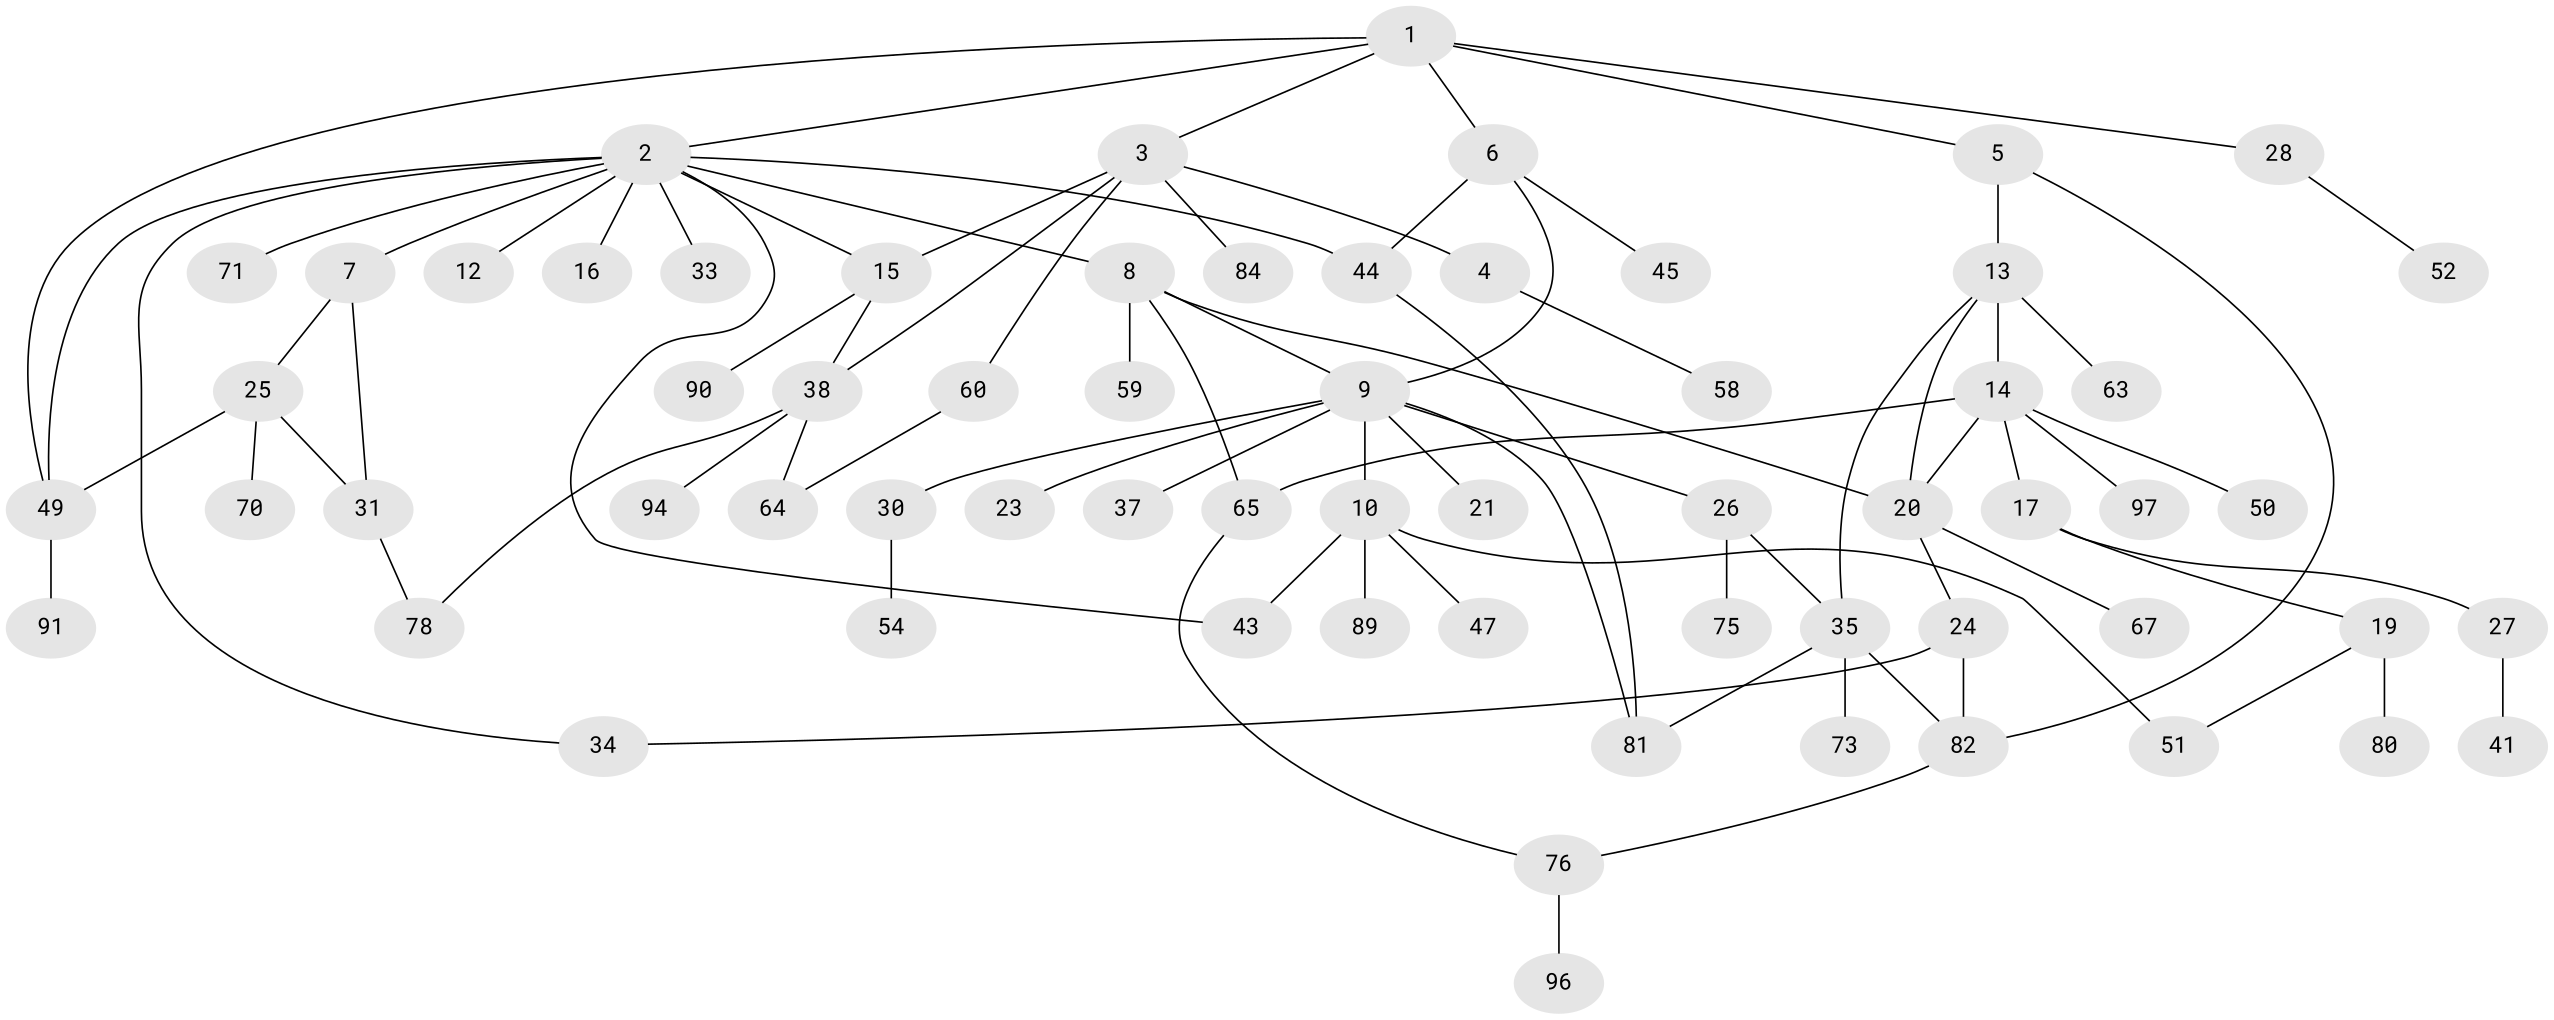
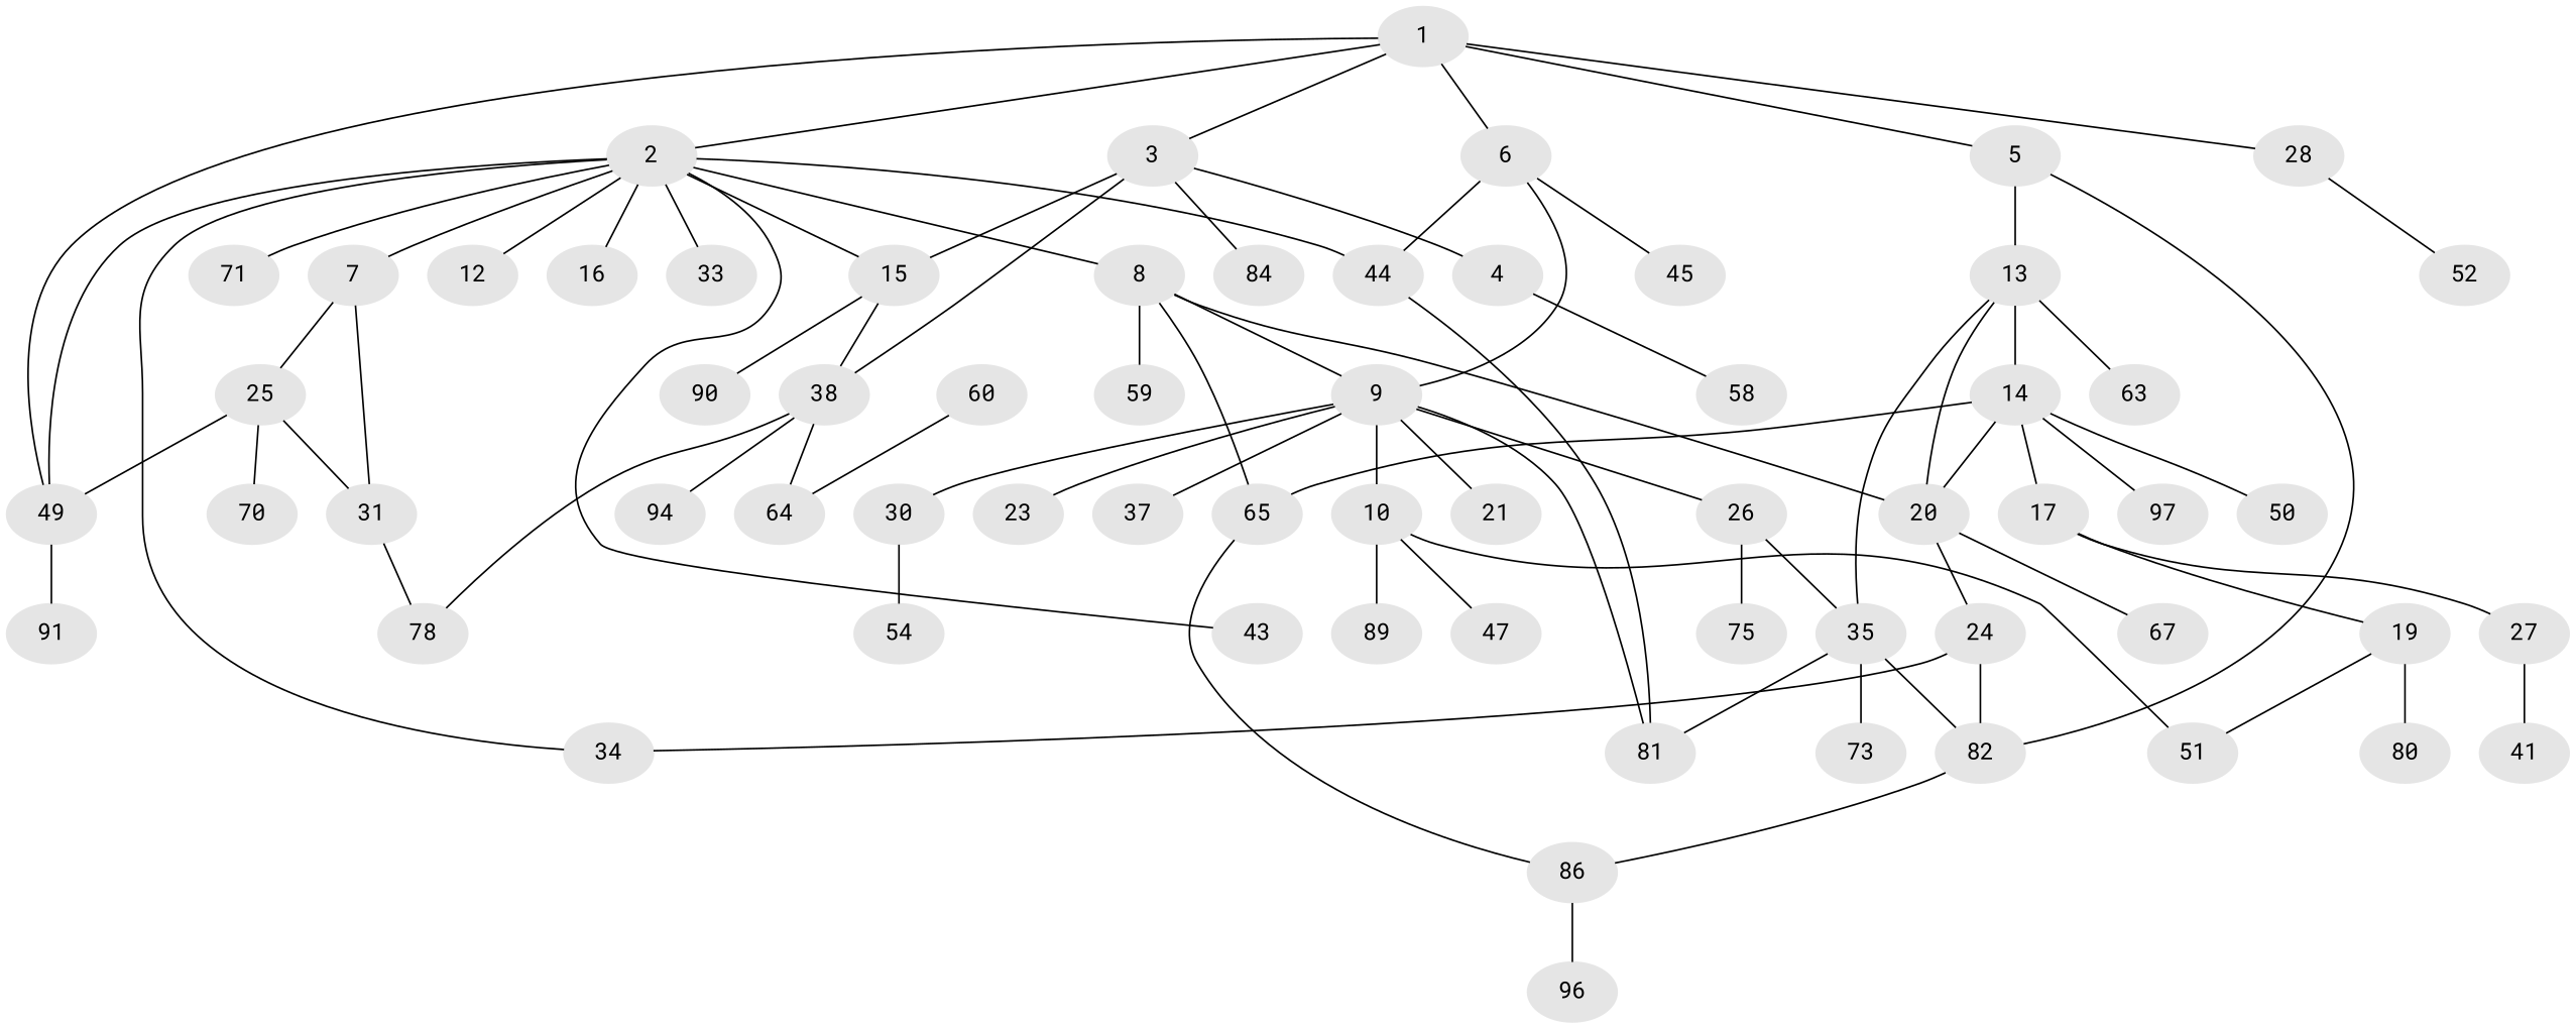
  graph {
    fontname="Roboto Mono"
    node [color=gray90 fontname="Roboto Mono" style=filled]
    edge [fontname="Roboto Mono"]
    1 [super="+11"]
    2 [super="+61"]
    3 [super="+48"]
    5 [super="+69"]
    6 [super="+39"]
    28 [super="+83"]
    49 [super="+68"]
    7 [super="+18"]
    8 [super="+36"]
    12
    15 [super="+66"]
    16
    33
    34
    43 [super="+76"]
    44
    71
    4 [super="+57"]
    38 [super="+42"]
    60 [super="+72"]
    84
    13 [super="+98"]
    82 [super="+85"]
    9 [super="+22"]
    45
    52 [super="+74"]
    91
    25
    31 [super="+99"]
    20 [super="+32"]
    59
    65
    90
    81 [super="+95"]
    58 [super="+100"]
    78
    64 [super="+79"]
    94
    14 [super="+40"]
    35 [super="+55"]
    63
-   86 [super="+92" label=76]
+   86 [super="+92"]
    10 [super="+29"]
    21 [super="+93"]
    23
    26 [super="+77"]
    30 [super="+88"]
    37 [super="+56"]
    70 [super="+87"]
    24 [super="+46"]
    67
    47
    51
    89
    75
    54
    17
    50
    97
    73
    19 [super="+53"]
    27
    80
    41
    96
    1 -- 2
    1 -- 3
    1 -- 5
    1 -- 6
    1 -- 28
    1 -- 49
    2 -- 49
    2 -- 7
    2 -- 8
    2 -- 12
    2 -- 15
    2 -- 16
    2 -- 33
    2 -- 34
    2 -- 43
    2 -- 44
    2 -- 71
    3 -- 15
    3 -- 4
    3 -- 38
-   3 -- 60
    3 -- 84
    5 -- 13
    5 -- 82
    6 -- 44
    6 -- 9
    6 -- 45
    28 -- 52
    49 -- 91
    7 -- 25
    7 -- 31
    8 -- 9
    8 -- 20
    8 -- 59
    8 -- 65
    15 -- 38
    15 -- 90
    44 -- 81
    4 -- 58
    38 -- 78
    38 -- 64
    38 -- 94
    60 -- 64
    13 -- 20
    13 -- 14 [weight=3]
    13 -- 35
    13 -- 63
    82 -- 86
    9 -- 81
    9 -- 10
    9 -- 21
    9 -- 23
    9 -- 26
    9 -- 30
    9 -- 37
    25 -- 49
    25 -- 31
    25 -- 70
    31 -- 78
    20 -- 24
    20 -- 67
    65 -- 86
    14 -- 20
    14 -- 65
    14 -- 17
    14 -- 50
    14 -- 97
    35 -- 82
    35 -- 81
    35 -- 73
    86 -- 96
-   10 -- 43
    10 -- 47
    10 -- 51
    10 -- 89
    26 -- 35 [weight=2]
    26 -- 75
    30 -- 54
    24 -- 34
    24 -- 82
    17 -- 19
    17 -- 27
    19 -- 51
    19 -- 80
    27 -- 41
  }
